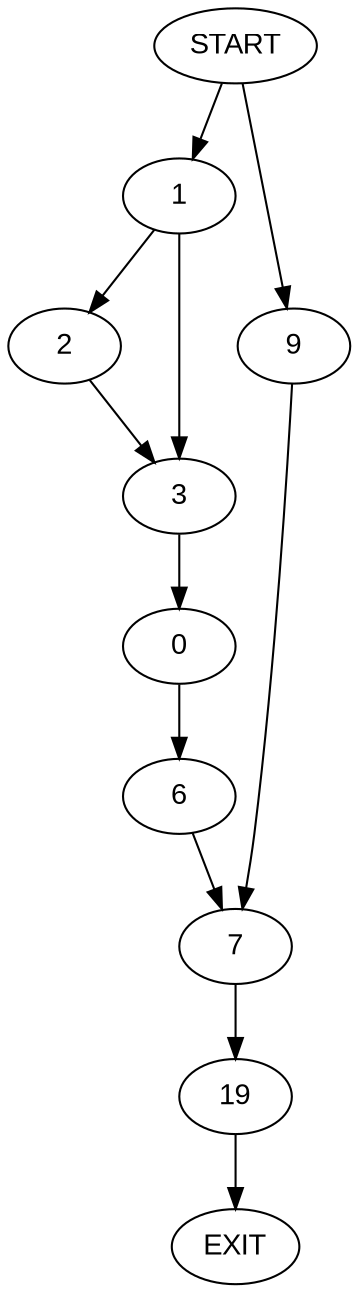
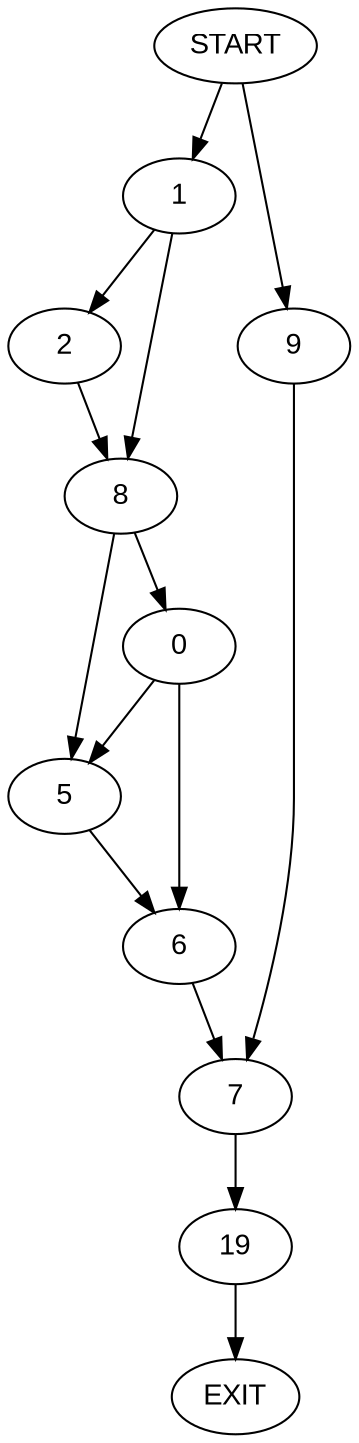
  digraph {
    fontname="Liberation Sans"
    node [fontname="Liberation Sans"]
    edge [fontname="Liberation Sans"]
    n1 [label=START]
    1
    9
    2
-   3
+   3 [label=8]
    7
    n7 [label=EXIT]
    n8 [label=0]
+   5
    6
    n11 [label=19]
    n1 -> 1
    n1 -> 9
    1 -> 2
    1 -> 3
    9 -> 7
    2 -> 3
    3 -> n8
+   3 -> 5
    7 -> n11
+   n8 -> 5
    n8 -> 6
+   5 -> 6
    6 -> 7
    n11 -> n7
  }
